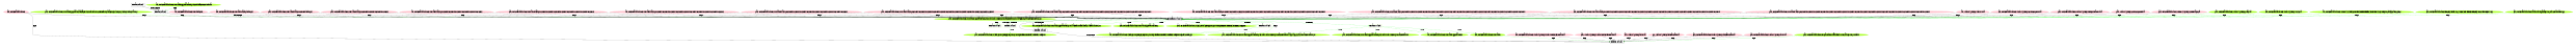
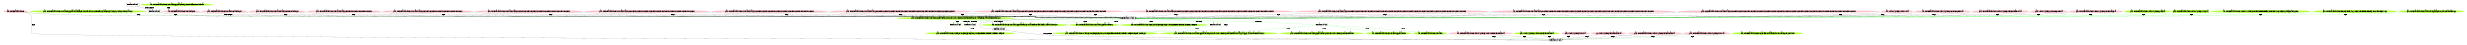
  digraph {
    rankdir=TB
    node [color=pink shape=oval style=filled]
    edge [arrowhead=odot color=black]
    n1 [color=black label="exe_name: null cmd: " shape=box style=solid]
    n2 [color=greenyellow label="exe_name: null cmd: " shape=box style=solid]
    n3 [color=greenyellow label="exe_name: null cmd: " shape=box style=solid]
    n4 [color=greenyellow label="exe_name: null cmd: " shape=box style=solid]
    n5 [color=greenyellow label="exe_name: null cmd: " shape=box style=solid]
    n6 [color=black label="exe_name: null cmd: " shape=box style=solid]
    n7 [color=greenyellow label="path: /Device/HarddiskVolume2/Users/admin/AppData/Roaming/Mozilla/Firefox/Profiles/lxkehh21.default/xulstore.json"]
    n8 [color=greenyellow label="path: /Device/HarddiskVolume2/Users/admin/AppData/Local/Temp"]
    n9 [color=greenyellow label="path: /Device/HarddiskVolume2/USERS/ADMIN/APPDATA/LOCAL/MOZILLA/FIREFOX/PROFILES/LXKEHH21.DEFAULT"]
    n10 [color=greenyellow label="path: /Device/HarddiskVolume2/USERS/ADMIN/APPDATA/ROAMING/MOZILLA/FIREFOX/PROFILES/LXKEHH21.DEFAULT/PLACES.SQLITE-WAL"]
    n11 [color=greenyellow label="path: /Device/HarddiskVolume2/Users/admin"]
    n12 [color=greenyellow label="path: /Device/HarddiskVolume2/Users/admin/AppData/Roaming/Microsoft/Windows/Recent/AutomaticDestinations/a4a5324453625195.automaticDestinations-ms"]
    n13 [color=greenyellow label="path: /Device/HarddiskVolume2/Users/admin/AppData/Roaming/Microsoft/Windows/Recent/AutomaticDestinations"]
    n14 [color=greenyellow label="path: /Device/HarddiskVolume2/Users/admin/AppData/Device"]
    n15 [color=greenyellow label="path: /Device/HarddiskVolume2/USERS/ADMIN/APPDATA/ROAMING/MOZILLA/FIREFOX/PROFILES/LXKEHH21.DEFAULT"]
    n16 [color=black label="exe_name: null cmd: " shape=box style=solid]
    n17 [color=greenyellow label="path: /Device/HarddiskVolume2/Users/admin/AppData/Local/Packages/Microsoft.Windows.ContentDeliveryManager_cw5n1h2txyewy/Settings/settings.dat.LOG1"]
    n18 [color=black label="exe_name: null cmd: " shape=box style=solid]
    n19 [color=black label="exe_name: null cmd: " shape=box style=solid]
    n20 [label="path: /Device/HarddiskVolume2"]
    n21 [label="path: /Device/HarddiskVolume2/Users/desktop.ini"]
-   n22 [label="path: /Device/HarddiskVolume2/Users/admin/backup/desktop.ini"]
+   n22 [label="path: /Device/HarddiskVolume2/Users/admin/cmd/desktop.ini"]
    n23 [label="path: /Device/HarddiskVolume2/Users/admin/backup/Documents/desktop.ini"]
    n24 [label="path: /Device/HarddiskVolume2/Users/admin/backup/Documents/Documents/Documents/Documents"]
    n25 [label="path: /Device/HarddiskVolume2/Users/admin/backup/Documents/Documents/Documents/Documents/Documents/Documents"]
    n26 [label="path: /Device/HarddiskVolume2/Users/admin/backup/Documents/Documents/Documents/Documents/Documents/Documents/Documents/Documents"]
    n27 [label="path: /Device/HarddiskVolume2/Users/admin/backup/Documents/Documents/Documents/Documents/Documents/Documents/Documents/Documents/Documents/Documents"]
    n28 [label="path: /Device/HarddiskVolume2/Users/admin/backup/Documents/Documents/Documents/Documents/Documents/Documents/Documents/Documents/Documents"]
    n29 [label="path: /Device/HarddiskVolume2/Users/admin/backup/Documents/Documents/Documents/Documents/Documents/Documents/Documents/Documents/Documents/Documents/Documents/Documents"]
    n30 [label="path: /Device/HarddiskVolume2/Users/admin/backup/Documents/Documents/Documents/Documents/Documents/Documents/Documents/Documents/Documents/Documents/Documents/Documents/Documents"]
    n31 [label="path: /Device/HarddiskVolume2/Users/admin/backup/Documents/Documents/Documents/Documents/Documents/Documents/Documents/Documents/Documents/Documents/Documents/Documents/Documents/Documents/Documents"]
    n32 [label="path: /Device/HarddiskVolume2/Users/admin/backup/Documents/Documents/Documents/Documents/Documents/Documents/Documents/Documents/Documents/Documents/Documents/Documents/Documents/Documents/Documents/Documents/Documents/Documents"]
    n33 [label="path: /Device/HarddiskVolume2/Users/admin/backup/Documents/Documents/Documents/Documents/Documents/Documents/Documents/Documents/Documents/Documents/Documents/Documents/Documents/Documents/Documents/Documents/Documents"]
    n34 [label="path: /Device/HarddiskVolume2/Users/admin/backup/Documents/Documents/Documents/Documents/Documents/Documents/Documents/Documents/Documents/Documents/Documents/Documents/Documents/Documents/Documents/Documents/Documents/Documents/Documents"]
    n35 [label="path: /Windows/System32/Windows.UI.dll"]
    n36 [label="path: /Device/HarddiskVolume2/Windows/System32/CoreUIComponents.dll"]
    n37 [label="path: /Device/HarddiskVolume2/Windows/System32/TextInputFramework.dll"]
    n38 [label="path: /Windows/System32/CoreUIComponents.dll"]
    n39 [label="path: /Device/HarddiskVolume2/WINDOWS/system32/coremessaging.dll"]
    n40 [color=greenyellow label="path: /Device/HarddiskVolume2/Windows/System32/profapi.dll"]
-   n41 [color=greenyellow label="path: /Device/HarddiskVolume2/Windows/System32/ws2_32.dll"]
+   n41 [color=greenyellow label="path: /Device/HarddiskVolume2/Windows/System32/ws2_32.dll" shape=box]
    n42 [label="path: /Device/HarddiskVolume2/Windows/System32/Windows.Devices.Enumeration.dll"]
-   n43 [label="path: /Windows/System32/Windows.Devices.Enumeration.dll"]
-   n44 [label="path: /Windows/System32/biwinrt.dll" shape=box]
+   n43 [label="path: /Windows/System32/Windows.Devices.Enumeration.dll" fillcolor=greenyellow]
+   n44 [label="path: /Windows/System32/biwinrt.dll"]
    n45 [label="pyc: /Windows/System32/deviceassociation.dll"]
    n46 [label="path: /Device/HarddiskVolume2/Windows/System32/deviceassociation.dll"]
    n47 [label="path: /Device/HarddiskVolume2/Windows/System32/biwinrt.dll"]
    n48 [color=greenyellow label="path: /Device/HarddiskVolume2/WINDOWS/SYSTEM32/DRIVERSTORE/FILEREPOSITORY/PRNMS003.INF_AMD64_D953309EC763FCC7"]
    n49 [color=greenyellow label="path: /Device/HarddiskVolume2/PROGRAM FILES (X86)/MICROSOFT OFFICE/OFFICE15/DOCUMENT PARTS/1033"]
    n50 [color=greenyellow label="path: /Device/HarddiskVolume2/salt/bin/Lib/site-packages/zmq/utils/constant_names.pyc"]
    n51 [color=greenyellow label="path: /Device/HarddiskVolume2/Program Files/mozilla/firefox/browser/crashreporter-override.ini"]
    n52 [color=greenyellow label="path: /Device/HarddiskVolume2/Users/admin/AppData/Roaming/Microsoft/Office/Recent/index.dat"]
    n53 [color=greenyellow label="path: /Device/HarddiskVolume2/Users/admin/AppData/Roaming/Microsoft/Windows/Recent/AutomaticDestinations/f01b4d95cf55d32a.automaticDestinations-ms"]
    n1 -> n2 [color=green label=FILE_EXEC]
    n1 -> n3 [arrowhead=tee color=green label=FILE_EXEC]
    n1 -> n4 [color=green label=FILE_EXEC]
    n1 -> n5 [arrowhead=tee color=green label=FILE_EXEC]
    n1 -> n6 [arrowhead=tee label=PROC_CREATE]
    n1 -> n7 [color=green label=WRITE]
    n1 -> n8 [color=green label=WRITE]
    n1 -> n9 [arrowhead=tee color=green label=WRITE]
    n2 -> n10 [arrowhead=tee color=green label=WRITE]
    n3 -> n11 [arrowhead=tee color=green label=WRITE]
    n3 -> n12 [color=green label=WRITE]
    n3 -> n13 [arrowhead=tee color=green label=WRITE]
    n3 -> n14 [arrowhead=tee color=green label=WRITE]
    n4 -> n15 [arrowhead=tee color=green label=WRITE]
    n6 -> n16 [arrowhead=tee label=PROC_CREATE]
    n10 -> n1 [arrowhead=tee color=green label=READ]
    n11 -> n16 [arrowhead=tee color=green label=READ]
    n17 -> n1 [color=green label=READ]
    n18 -> n19 [label=PROC_CREATE]
    n19 -> n1 [arrowhead=tee label=PROC_CREATE]
    n20 -> n1 [label=READ]
    n20 -> n16 [arrowhead=tee label=READ]
    n21 -> n1 [arrowhead=tee label=READ]
    n22 -> n1 [arrowhead=tee label=READ]
    n23 -> n1 [label=READ]
    n24 -> n1 [label=READ]
    n25 -> n1 [label=READ]
    n26 -> n1 [arrowhead=tee label=READ]
    n27 -> n1 [label=READ]
    n28 -> n1 [label=READ]
    n29 -> n1 [label=READ]
    n30 -> n1 [label=READ]
    n31 -> n1 [arrowhead=tee label=READ]
    n32 -> n1 [label=READ]
    n33 -> n1 [label=READ]
    n34 -> n1 [label=READ]
    n35 -> n1 [label=READ]
    n36 -> n1 [arrowhead=tee label=READ]
    n37 -> n1 [arrowhead=tee label=READ]
    n38 -> n1 [arrowhead=tee label=READ]
    n39 -> n1 [arrowhead=tee label=READ]
    n40 -> n1 [color=green label=READ]
    n41 -> n1 [color=green label=READ]
    n42 -> n16 [label=READ]
    n43 -> n16 [arrowhead=tee label=READ]
    n44 -> n16 [label=READ]
    n45 -> n16 [arrowhead=tee label=READ]
    n46 -> n16 [arrowhead=tee label=READ]
    n47 -> n16 [label=READ]
    n48 -> n1 [color=green label=READ]
    n49 -> n1 [color=green label=READ]
    n50 -> n1 [color=green label=READ]
    n51 -> n16 [arrowhead=tee color=green label=READ]
    n52 -> n19 [color=green label=READ]
    n53 -> n5 [color=green label=READ]
  }
